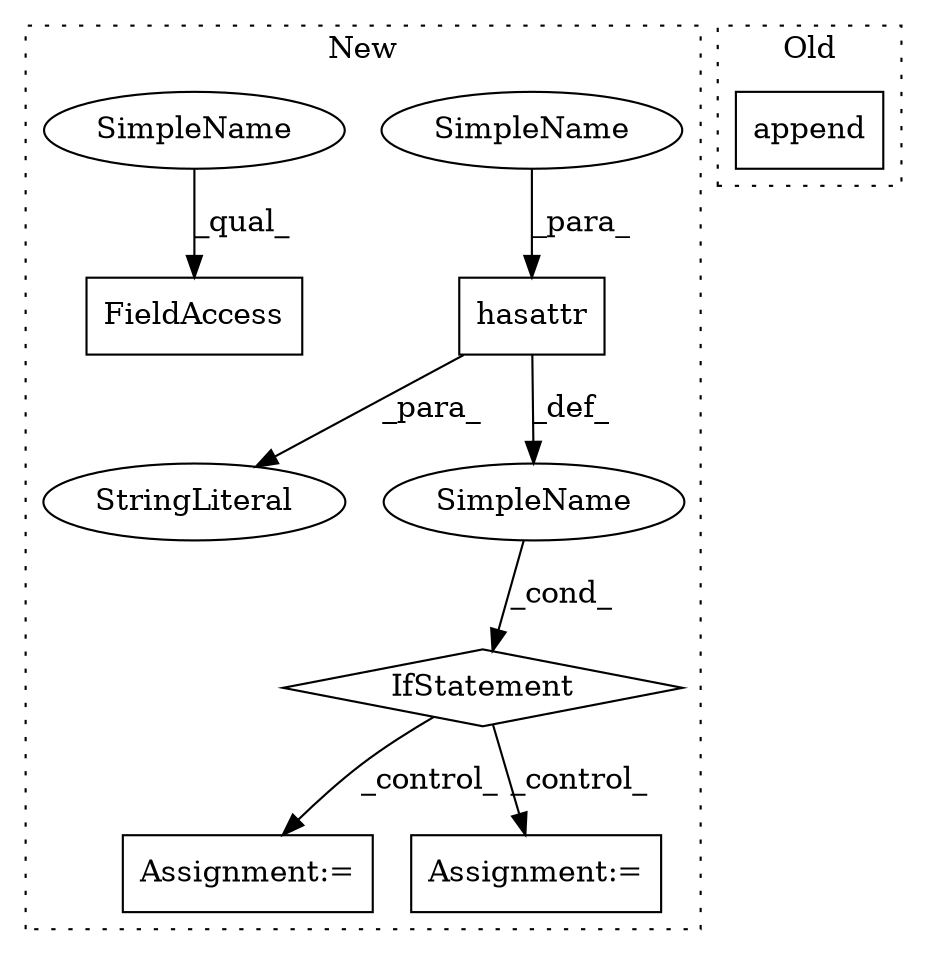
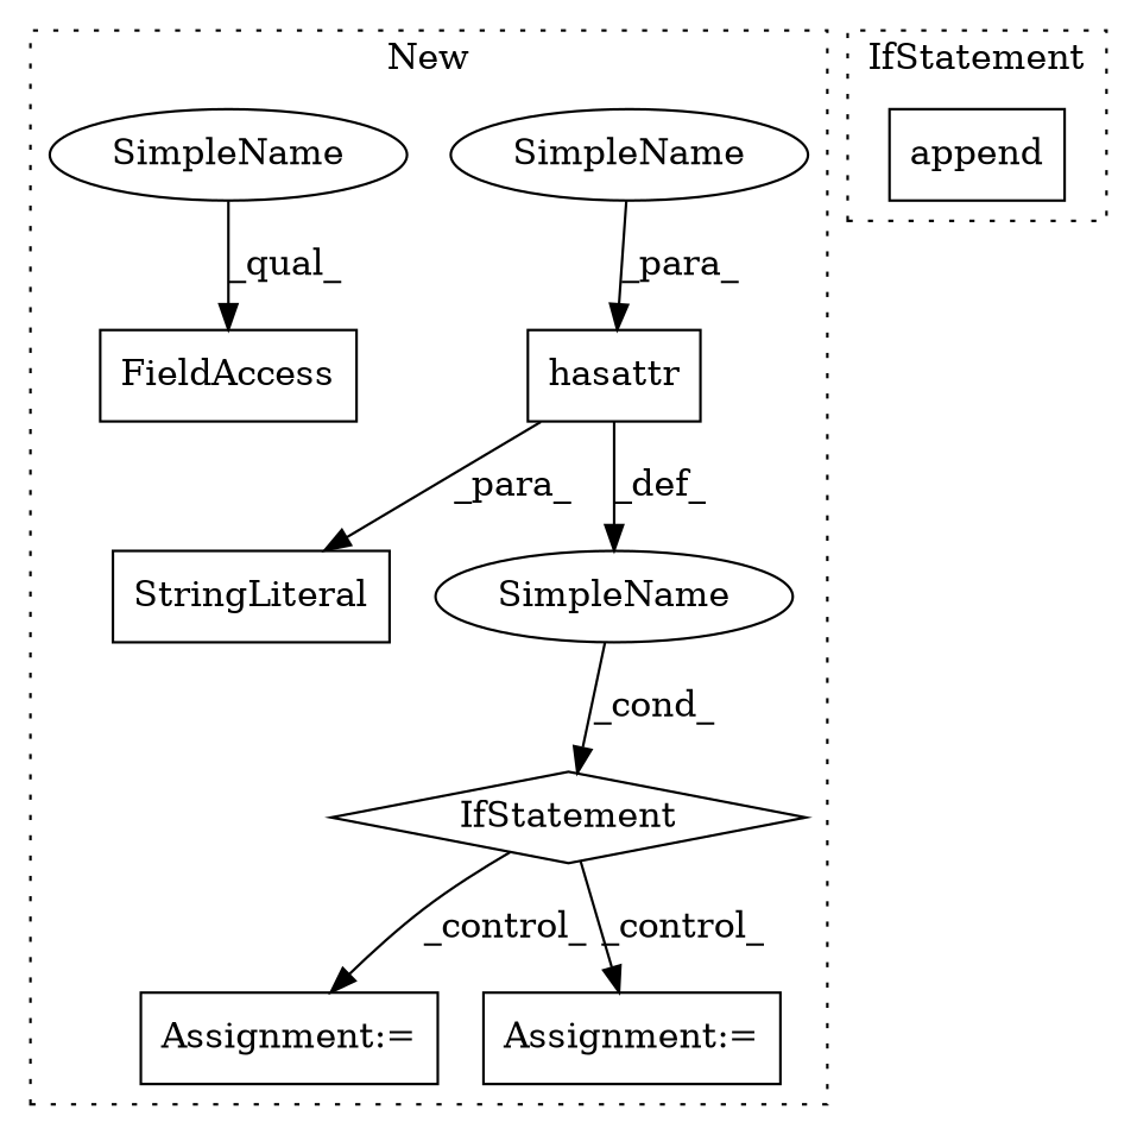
  digraph {
    node [a=42 l=1 s=20465 shape=box]
    n1 [a=32 l="8,1" label=hasattr s="20357,20388"]
    n2 [a=25 l="4,2" label=IfStatement s="20353,20389" shape=diamond]
-   n3 [a=45 l=21 label=StringLiteral s=20367 shape=ellipse]
+   n3 [a=45 l=21 label=StringLiteral s=20367]
    n4 [a=7 label="Assignment:=" s=20421]
    n5 [label=SimpleName shape=ellipse l="" s=""]
    n6 [a=7 label="Assignment:=" s=20653]
    n7 [a=22 l=12 label=FieldAccess]
    n8 [label=SimpleName s=20365 shape=ellipse]
    n9 [label=SimpleName shape=ellipse]
    n10 [a=32 l="7,1" label=append s="20194,20229"]
    subgraph cluster_1 {
      label=New
      style=dotted
      n1
      n2
      n3
      n4
      n5
      n6
      n7
      n8
      n9
    }
    subgraph cluster_2 {
-     label=Old
+     label=IfStatement
      style=dotted
      n10
    }
    n1 -> n3 [label=_para_]
    n1 -> n5 [label=_def_]
    n2 -> n4 [label=_control_]
    n2 -> n6 [label=_control_]
    n5 -> n2 [label=_cond_]
    n8 -> n1 [label=_para_]
    n9 -> n7 [label=_qual_]
  }
